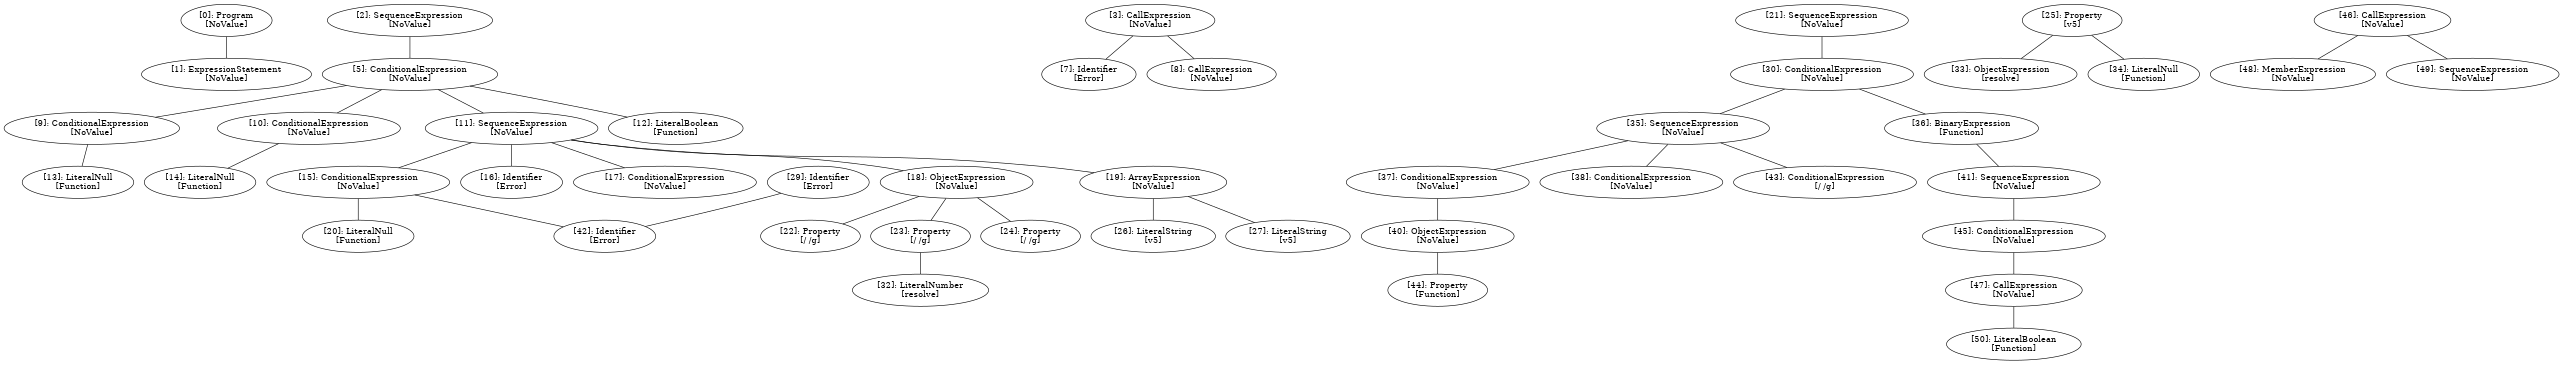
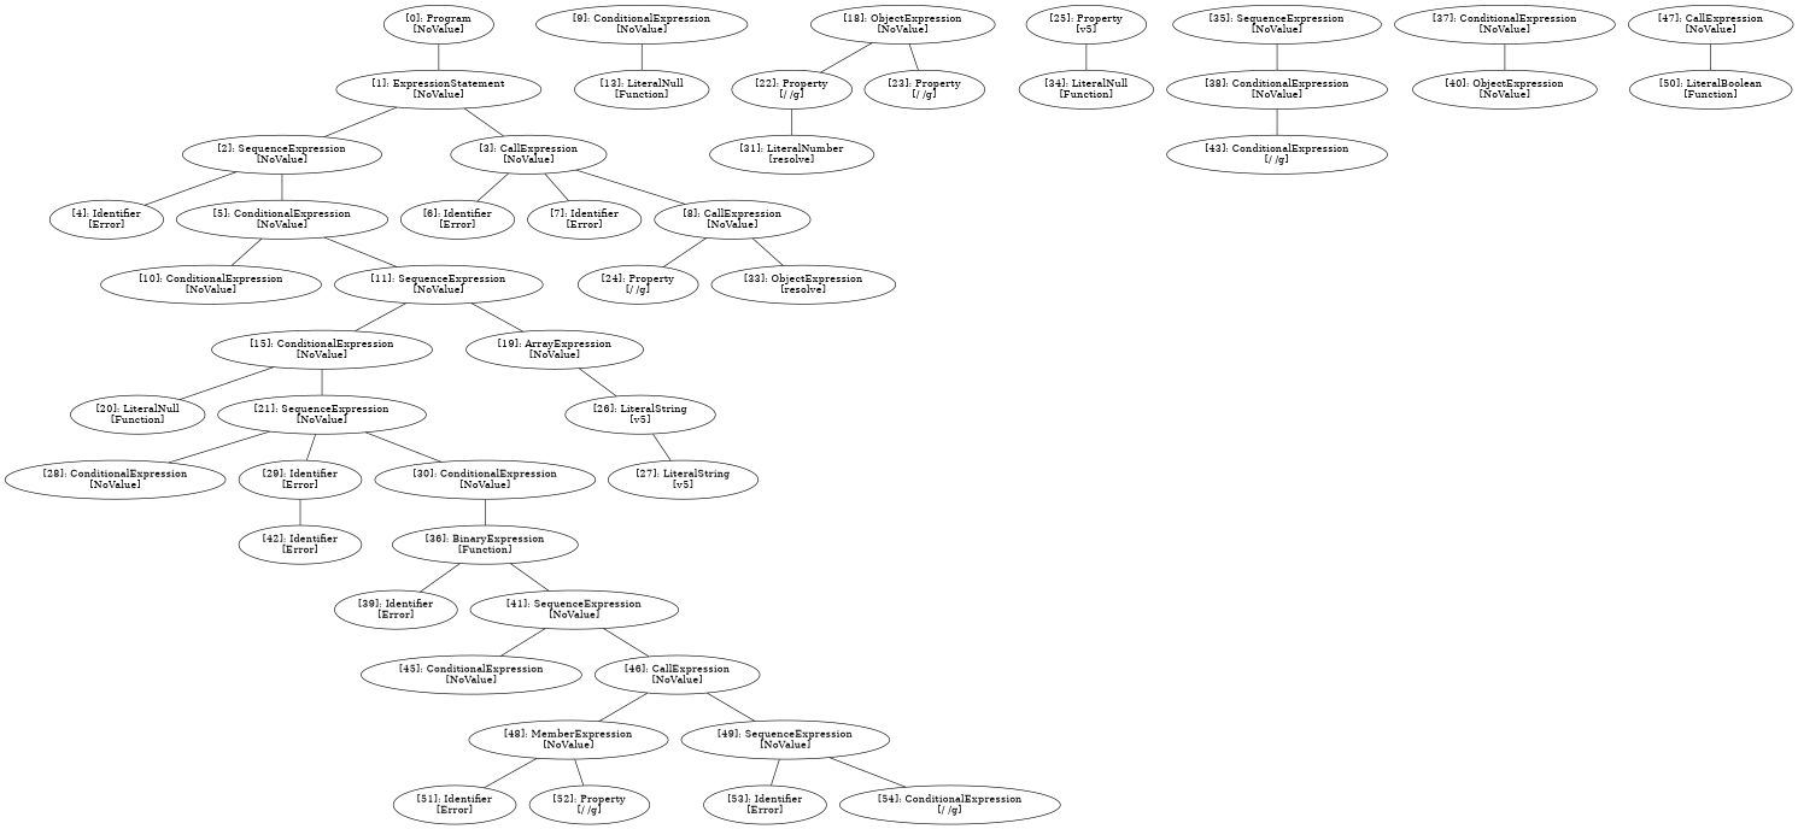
  graph {
    n1 [label="[0]: Program\n[NoValue]"]
    n2 [label="[1]: ExpressionStatement\n[NoValue]"]
    n3 [label="[2]: SequenceExpression\n[NoValue]"]
    n4 [label="[3]: CallExpression\n[NoValue]"]
+   n5 [label="[4]: Identifier\n[Error]"]
    n6 [label="[5]: ConditionalExpression\n[NoValue]"]
+   n7 [label="[6]: Identifier\n[Error]"]
    n8 [label="[7]: Identifier\n[Error]"]
    n9 [label="[8]: CallExpression\n[NoValue]"]
    n10 [label="[9]: ConditionalExpression\n[NoValue]"]
    n11 [label="[10]: ConditionalExpression\n[NoValue]"]
    n12 [label="[11]: SequenceExpression\n[NoValue]"]
-   n13 [label="[12]: LiteralBoolean\n[Function]"]
    n14 [label="[13]: LiteralNull\n[Function]"]
-   n15 [label="[14]: LiteralNull\n[Function]"]
    n16 [label="[15]: ConditionalExpression\n[NoValue]"]
-   n17 [label="[16]: Identifier\n[Error]"]
-   n18 [label="[17]: ConditionalExpression\n[NoValue]"]
    n19 [label="[18]: ObjectExpression\n[NoValue]"]
    n20 [label="[19]: ArrayExpression\n[NoValue]"]
    n21 [label="[20]: LiteralNull\n[Function]"]
    n22 [label="[21]: SequenceExpression\n[NoValue]"]
    n23 [label="[22]: Property\n[/ /g]"]
    n24 [label="[23]: Property\n[/ /g]"]
    n25 [label="[24]: Property\n[/ /g]"]
    n26 [label="[26]: LiteralString\n[v5]"]
    n27 [label="[27]: LiteralString\n[v5]"]
+   n28 [label="[28]: ConditionalExpression\n[NoValue]"]
    n29 [label="[29]: Identifier\n[Error]"]
    n30 [label="[30]: ConditionalExpression\n[NoValue]"]
-   n32 [label="[32]: LiteralNumber\n[resolve]"]
+   n31 [label="[31]: LiteralNumber\n[resolve]"]
    n33 [label="[25]: Property\n[v5]"]
    n34 [label="[33]: ObjectExpression\n[resolve]"]
    n35 [label="[34]: LiteralNull\n[Function]"]
    n36 [label="[42]: Identifier\n[Error]"]
    n37 [label="[35]: SequenceExpression\n[NoValue]"]
    n38 [label="[36]: BinaryExpression\n[Function]"]
    n39 [label="[37]: ConditionalExpression\n[NoValue]"]
    n40 [label="[38]: ConditionalExpression\n[NoValue]"]
+   n41 [label="[39]: Identifier\n[Error]"]
    n42 [label="[41]: SequenceExpression\n[NoValue]"]
    n43 [label="[40]: ObjectExpression\n[NoValue]"]
    n44 [label="[43]: ConditionalExpression\n[/ /g]"]
    n45 [label="[45]: ConditionalExpression\n[NoValue]"]
    n46 [label="[46]: CallExpression\n[NoValue]"]
-   n47 [label="[44]: Property\n[Function]"]
    n48 [label="[47]: CallExpression\n[NoValue]"]
    n49 [label="[48]: MemberExpression\n[NoValue]"]
    n50 [label="[49]: SequenceExpression\n[NoValue]"]
    n51 [label="[50]: LiteralBoolean\n[Function]"]
+   n52 [label="[51]: Identifier\n[Error]"]
+   n53 [label="[52]: Property\n[/ /g]"]
+   n54 [label="[53]: Identifier\n[Error]"]
+   n55 [label="[54]: ConditionalExpression\n[/ /g]"]
    n1 -- n2
+   n2 -- n3
+   n2 -- n4
+   n3 -- n5
    n3 -- n6
+   n4 -- n7
    n4 -- n8
    n4 -- n9
-   n6 -- n10
    n6 -- n11
    n6 -- n12
-   n6 -- n13
    n10 -- n14
-   n11 -- n15
    n12 -- n16
-   n12 -- n17
-   n12 -- n18
-   n12 -- n19
    n12 -- n20
    n16 -- n21
-   n16 -- n36
+   n16 -- n22
    n19 -- n23
    n19 -- n24
-   n19 -- n25
+   n9 -- n25
    n20 -- n26
-   n20 -- n27
+   n26 -- n27
+   n22 -- n28
+   n22 -- n29
    n22 -- n30
-   n24 -- n32
+   n23 -- n31
    n29 -- n36
-   n30 -- n37
    n30 -- n38
-   n33 -- n34
+   n9 -- n34
    n33 -- n35
-   n37 -- n39
    n37 -- n40
+   n38 -- n41
    n38 -- n42
    n39 -- n43
-   n37 -- n44
+   n40 -- n44
    n42 -- n45
-   n43 -- n47
-   n45 -- n48
+   n42 -- n46
    n46 -- n49
    n46 -- n50
    n48 -- n51
+   n49 -- n52
+   n49 -- n53
+   n50 -- n54
+   n50 -- n55
  }
